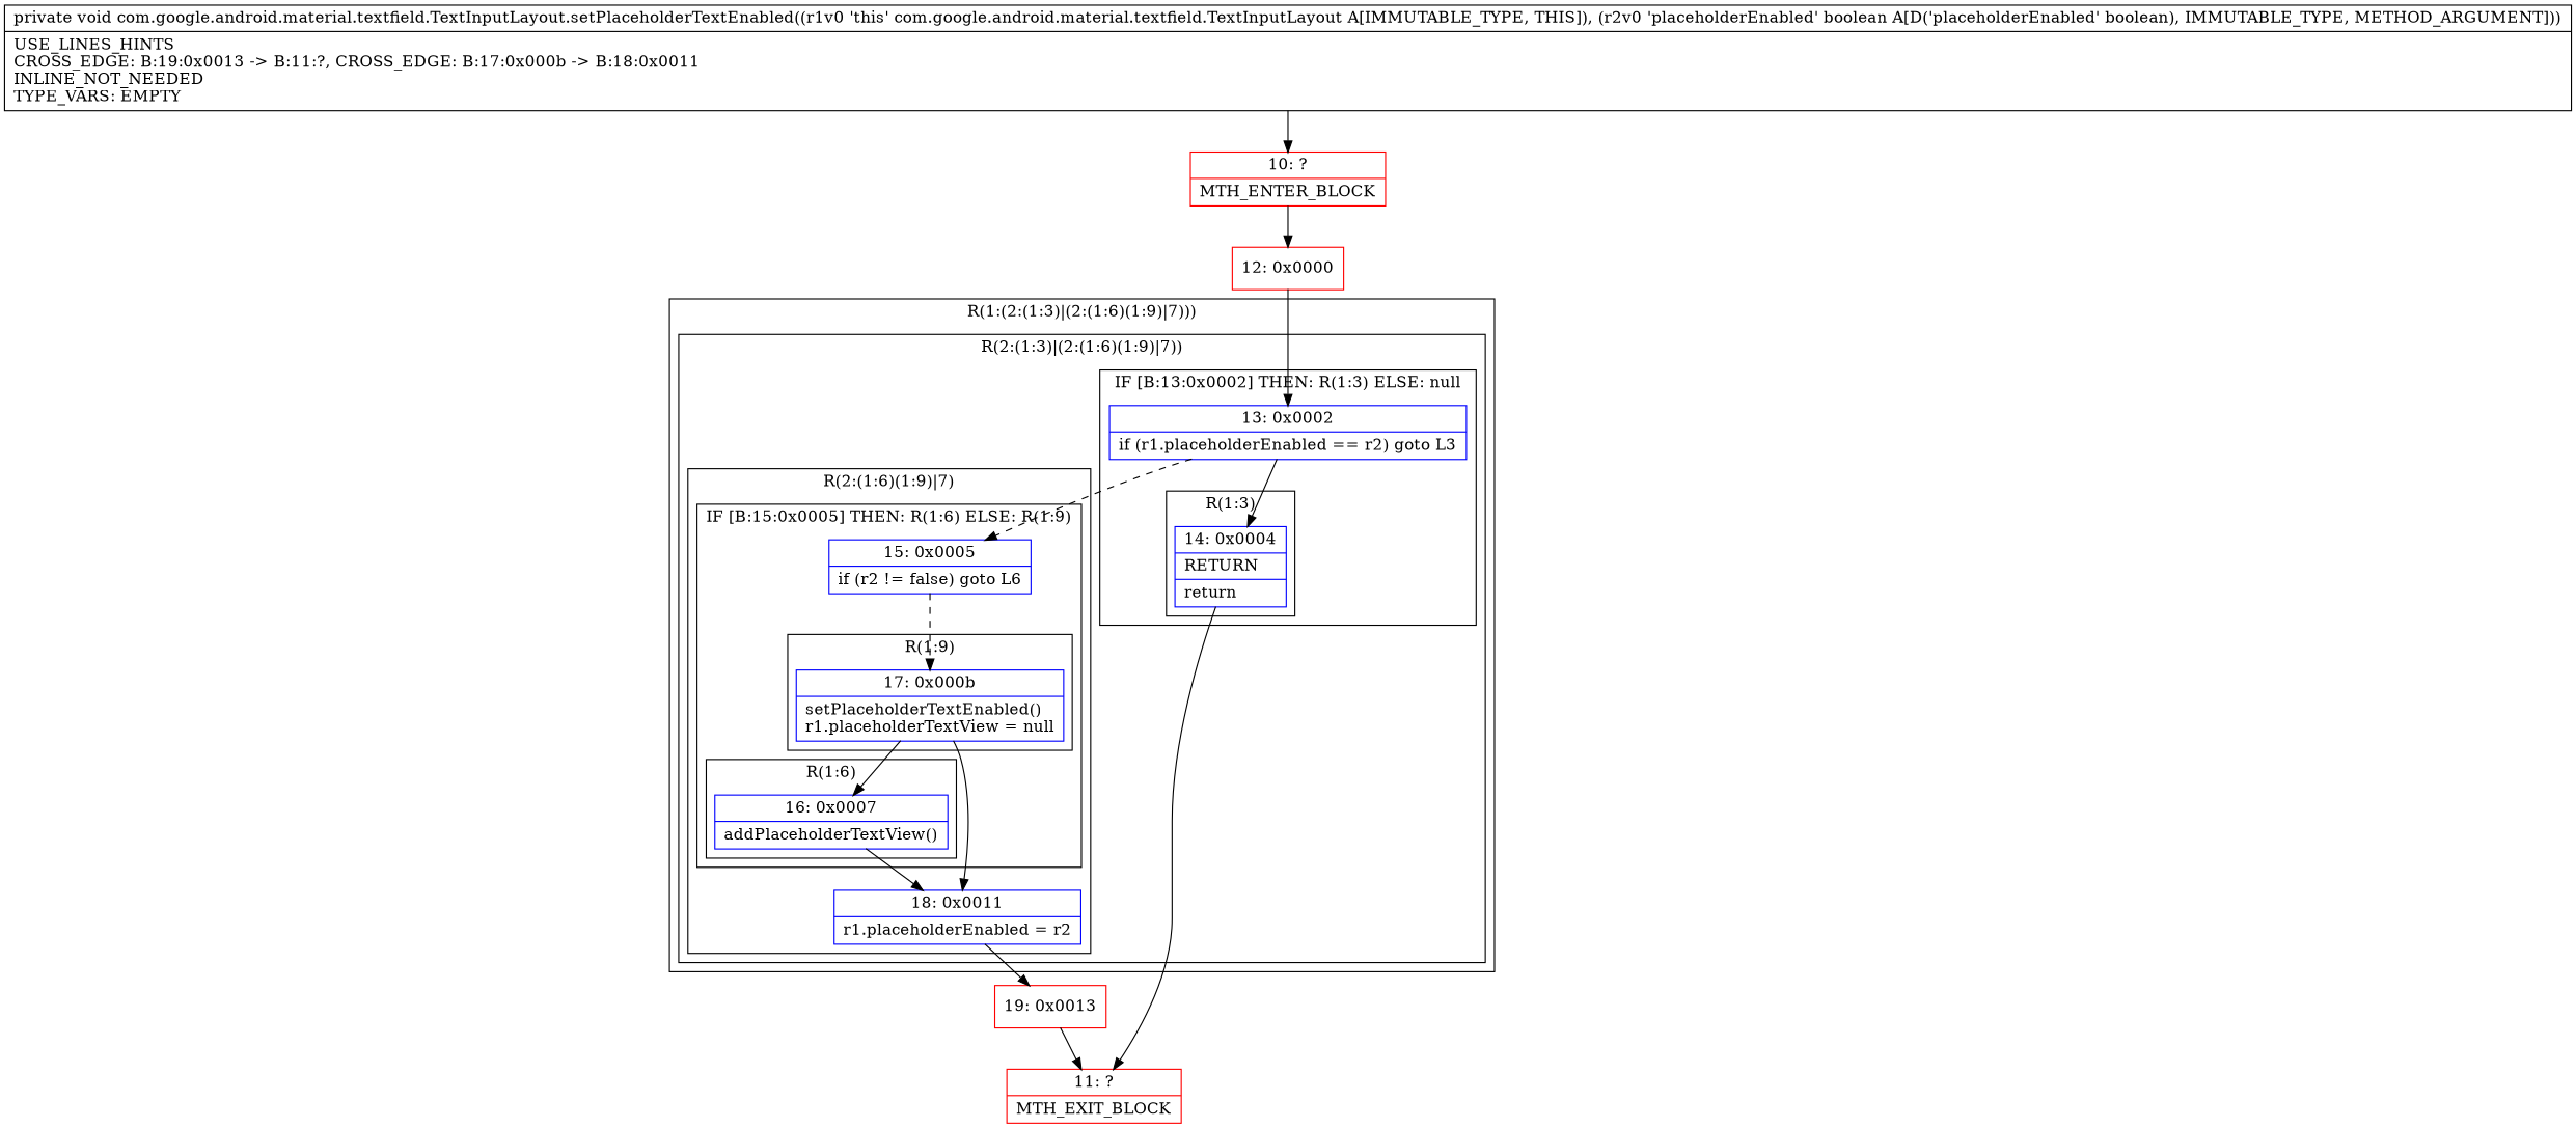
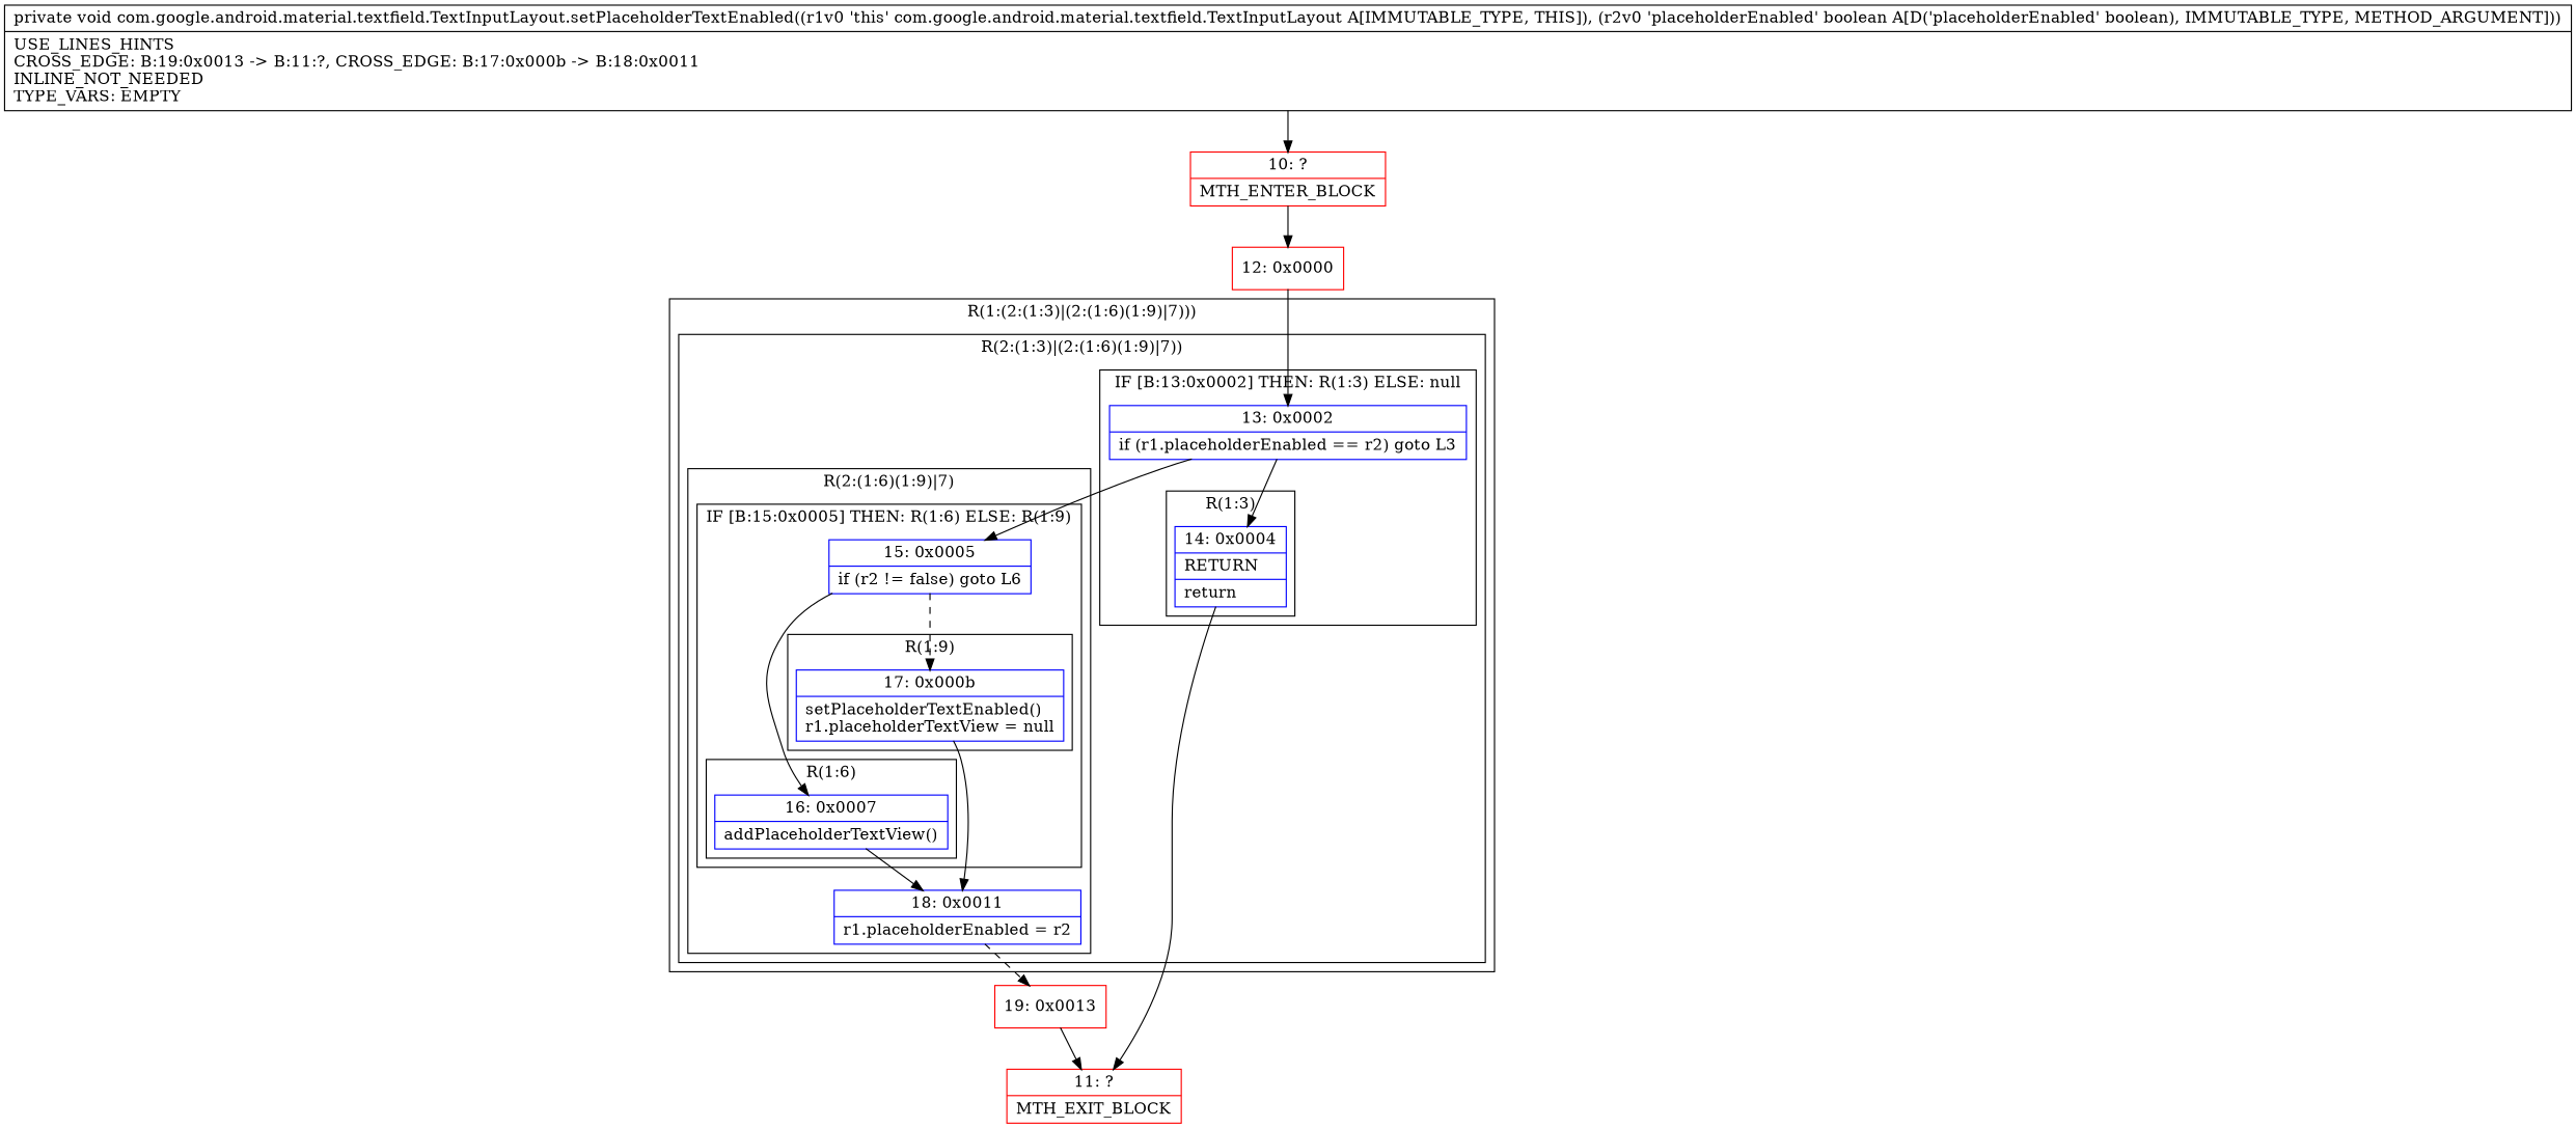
  digraph {
    node [color=blue shape=record]
    n1 [label="{14\:\ 0x0004|RETURN\l|return\l}"]
    n2 [label="{13\:\ 0x0002|if (r1.placeholderEnabled == r2) goto L3\l}"]
    n3 [label="{16\:\ 0x0007|addPlaceholderTextView()\l}"]
    n4 [label="{17\:\ 0x000b|setPlaceholderTextEnabled()\lr1.placeholderTextView = null\l}"]
    n5 [label="{15\:\ 0x0005|if (r2 != false) goto L6\l}"]
    n6 [label="{18\:\ 0x0011|r1.placeholderEnabled = r2\l}"]
    n7 [color=red label="{11\:\ ?|MTH_EXIT_BLOCK\l}"]
    n8 [color=red label="{19\:\ 0x0013}"]
    n9 [color=red label="{10\:\ ?|MTH_ENTER_BLOCK\l}"]
    n10 [color=red label="{12\:\ 0x0000}"]
    n11 [label="{private void com.google.android.material.textfield.TextInputLayout.setPlaceholderTextEnabled((r1v0 'this' com.google.android.material.textfield.TextInputLayout A[IMMUTABLE_TYPE, THIS]), (r2v0 'placeholderEnabled' boolean A[D('placeholderEnabled' boolean), IMMUTABLE_TYPE, METHOD_ARGUMENT]))  | USE_LINES_HINTS\lCROSS_EDGE: B:19:0x0013 \-\> B:11:?, CROSS_EDGE: B:17:0x000b \-\> B:18:0x0011\lINLINE_NOT_NEEDED\lTYPE_VARS: EMPTY\l}" color=""]
    subgraph cluster_1 {
      label="R(1:(2:(1:3)|(2:(1:6)(1:9)|7)))"
      subgraph cluster_2 {
        label="R(2:(1:3)|(2:(1:6)(1:9)|7))"
        subgraph cluster_3 {
          label="IF [B:13:0x0002] THEN: R(1:3) ELSE: null"
          n2
          subgraph cluster_4 {
            label="R(1:3)"
            n1
          }
        }
        subgraph cluster_5 {
          label="R(2:(1:6)(1:9)|7)"
          n6
          subgraph cluster_6 {
            label="IF [B:15:0x0005] THEN: R(1:6) ELSE: R(1:9)"
            n5
            subgraph cluster_7 {
              label="R(1:6)"
              n3
            }
            subgraph cluster_8 {
              label="R(1:9)"
              n4
            }
          }
        }
      }
    }
    n1 -> n7
    n2 -> n1
-   n2 -> n5 [style=dashed]
+   n2 -> n5 [style=solid]
    n3 -> n6
    n4 -> n6
-   n4 -> n3
+   n5 -> n3
    n5 -> n4 [style=dashed]
-   n6 -> n8
+   n6 -> n8 [style=dashed]
    n8 -> n7
    n9 -> n10
    n10 -> n2
    n11 -> n9
  }
